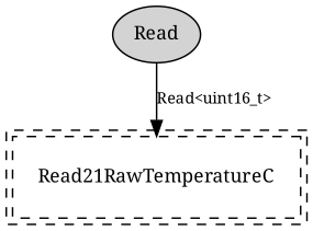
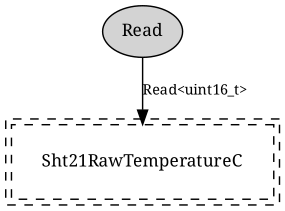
  digraph {
    fontname="Noto Serif"
    node [fontsize=12 fontname="Noto Serif"]
    n1 [label=Read shape=ellipse style=filled]
-   n2 [label=Read21RawTemperatureC peripheries=2 shape=box style=dashed]
+   n2 [label=Sht21RawTemperatureC peripheries=2 shape=box style=dashed]
    n1 -> n2 [fontsize=10 label="Read<uint16_t>" fontname="Noto Serif"]
  }
